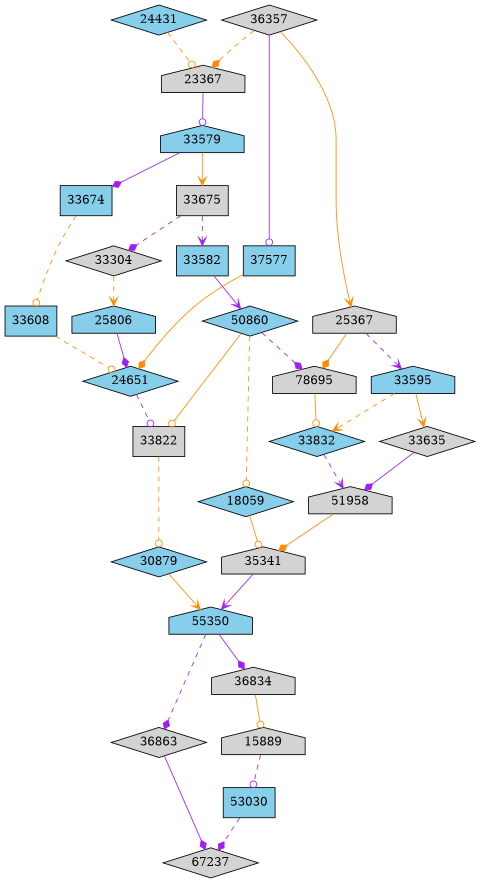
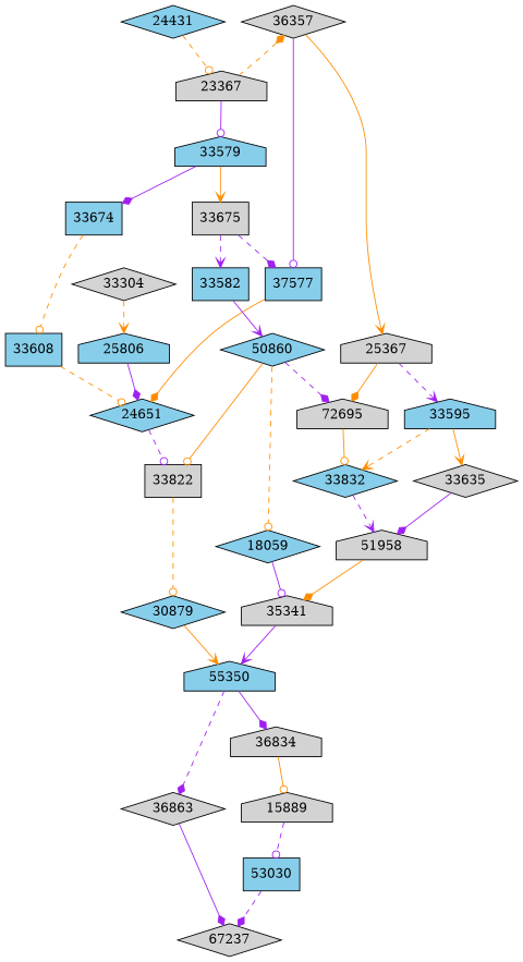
  strict digraph {
    node [fillcolor=skyblue shape=diamond style=filled]
    edge [arrowhead=diamond color=purple style=solid]
    n1 [fillcolor=lightgrey label=67237]
    n2 [fillcolor=lightgrey label=36863]
    n3 [label=53030 shape=box]
    n4 [label=55350 shape=house]
    n5 [fillcolor=lightgrey label=36834 shape=house]
    n6 [fillcolor=lightgrey label=15889 shape=house]
    n7 [label=30879]
    n8 [fillcolor=lightgrey label=35341 shape=house]
    n9 [fillcolor=lightgrey label=33822 shape=box]
    n10 [fillcolor=lightgrey label=51958 shape=house]
    n11 [label=18059]
    n12 [label=24651]
    n13 [label=50860]
-   n14 [fillcolor=lightgrey label=78695 shape=house]
+   n14 [fillcolor=lightgrey label=72695 shape=house]
    n15 [label=33832]
    n16 [fillcolor=lightgrey label=33635]
    n17 [label=25806 shape=house]
    n18 [label=33608 shape=box]
    n19 [label=37577 shape=box]
    n20 [label=33582 shape=box]
    n21 [label=33595 shape=house]
    n22 [fillcolor=lightgrey label=33304]
    n23 [label=33674 shape=box]
    n24 [fillcolor=lightgrey label=36357]
    n25 [fillcolor=lightgrey label=25367 shape=house]
    n26 [fillcolor=lightgrey label=33675 shape=box]
    n27 [label=33579 shape=house]
    n28 [fillcolor=lightgrey label=23367 shape=house]
    n29 [label=24431]
    n2 -> n1
    n3 -> n1 [style=dashed]
    n4 -> n2 [style=dashed]
    n4 -> n5
    n5 -> n6 [arrowhead=odot color=darkorange]
    n6 -> n3 [arrowhead=odot style=dashed]
    n7 -> n4 [arrowhead=vee color=darkorange]
    n8 -> n4 [arrowhead=vee]
    n9 -> n7 [arrowhead=odot color=darkorange style=dashed]
    n10 -> n8 [color=darkorange]
-   n11 -> n8 [arrowhead=odot color=darkorange]
+   n11 -> n8 [arrowhead=odot]
    n12 -> n9 [arrowhead=odot style=dashed]
    n13 -> n9 [arrowhead=odot color=darkorange]
    n13 -> n11 [arrowhead=odot color=darkorange style=dashed]
    n13 -> n14 [style=dashed]
    n14 -> n15 [arrowhead=odot color=darkorange]
    n15 -> n10 [arrowhead=vee style=dashed]
    n16 -> n10
    n17 -> n12
    n18 -> n12 [arrowhead=odot color=darkorange style=dashed]
    n19 -> n12 [color=darkorange]
    n20 -> n13 [arrowhead=vee]
    n21 -> n15 [arrowhead=vee color=darkorange style=dashed]
    n21 -> n16 [arrowhead=vee color=darkorange]
    n22 -> n17 [arrowhead=vee color=darkorange style=dashed]
    n23 -> n18 [arrowhead=odot color=darkorange style=dashed]
    n24 -> n19 [arrowhead=odot]
    n24 -> n25 [arrowhead=vee color=darkorange]
    n25 -> n14 [color=darkorange]
    n25 -> n21 [arrowhead=vee style=dashed]
    n26 -> n20 [arrowhead=vee style=dashed]
-   n26 -> n22 [style=dashed]
+   n26 -> n19 [style=dashed]
    n27 -> n23
    n27 -> n26 [arrowhead=vee color=darkorange]
-   n24 -> n28 [color=darkorange style=dashed]
+   n28 -> n24 [color=darkorange style=dashed]
    n28 -> n27 [arrowhead=odot]
    n29 -> n28 [arrowhead=odot color=darkorange style=dashed]
  }
